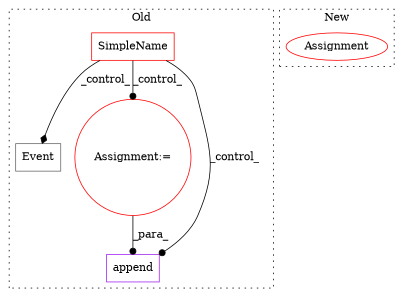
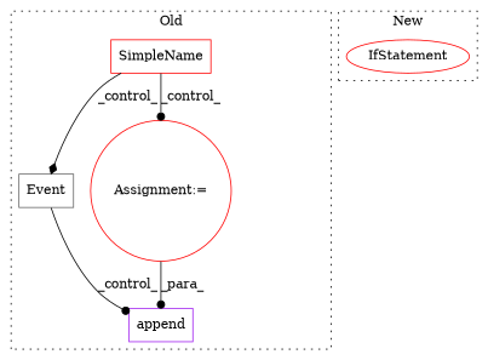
  digraph {
    node [a=32 color=red shape=box]
    edge [arrowhead=dot]
    n1 [color=gray40 l="6,1" label=Event s="1153,1188"]
    n2 [a=7 l=1 label="Assignment:=" s=1152 shape=circle]
    n3 [color=purple l="7,1" label=append s="1206,1215"]
    n4 [a=42 l=8 label=SimpleName s=955]
-   n5 [a=25 l="4,2" label=Assignment s="954,966" shape=ellipse]
+   n5 [a=25 l="4,2" label=IfStatement s="954,966" shape=ellipse]
    subgraph cluster_1 {
      label=Old
      style=dotted
      n1
      n2
      n3
      n4
    }
    subgraph cluster_2 {
      label=New
      style=dotted
      n5
    }
    n2 -> n3 [label=_para_]
    n4 -> n1 [arrowhead=diamond label=_control_]
    n4 -> n2 [label=_control_]
-   n4 -> n3 [label=_control_]
+   n1 -> n3 [label=_control_]
  }
